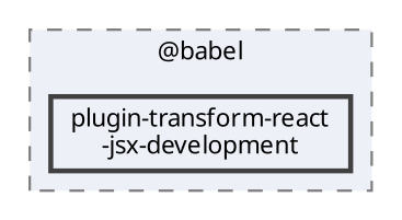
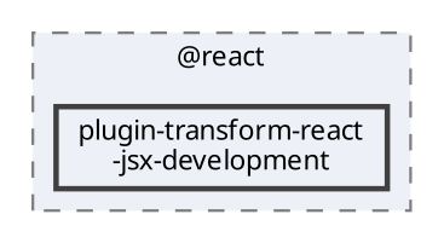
  digraph {
    compound=true
    fontname="Noto Sans"
    n1 [color=grey25 fillcolor="#edf0f7" fontname="Noto Sans" fontsize=10 height=0.2 label="plugin-transform-react\l-jsx-development" shape=box style="filled,bold" width=0.4]
    subgraph cluster_1 {
      bgcolor="#edf0f7"
      fontsize=10
-     label="@babel"
+     label="@react"
      pencolor=grey50
      style="filled,dashed"
      n1
    }
  }
